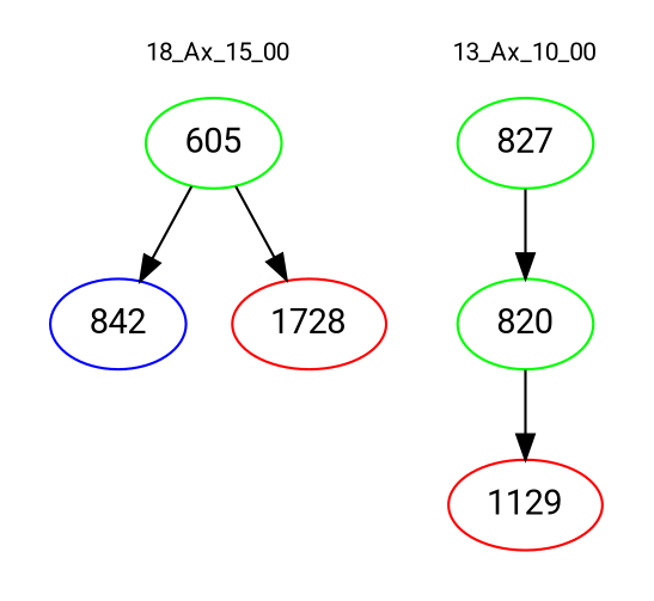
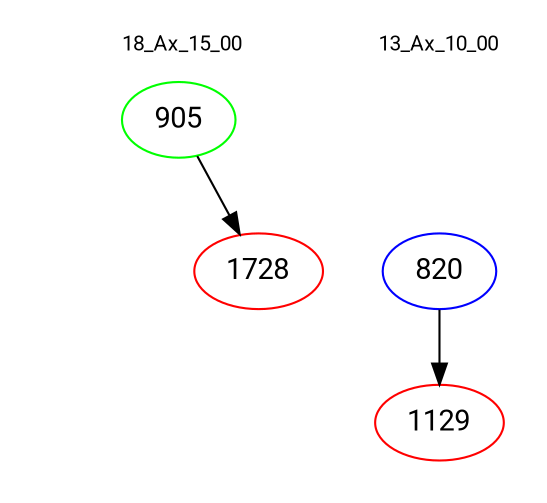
  digraph {
    fontname=Roboto
    node [color=green fontname=Roboto]
    edge [color=black fontname=Roboto]
-   n1 [label=605]
-   n2 [color=blue label=842]
+   n1 [label=905]
    n3 [color=red label=1728]
-   n4 [label=827]
-   n5 [label=820]
+   n5 [color=blue label=820]
    n6 [color=red label=1129]
    subgraph cluster_1 {
      color=white
      fontsize=10
      label="18_Ax_15_00"
      n1
-     n2
      n3
    }
    subgraph cluster_2 {
      color=white
      fontsize=10
      label="13_Ax_10_00"
-     n4
      n5
      n6
    }
-   n1 -> n2
    n1 -> n3
-   n4 -> n5
    n5 -> n6
  }
